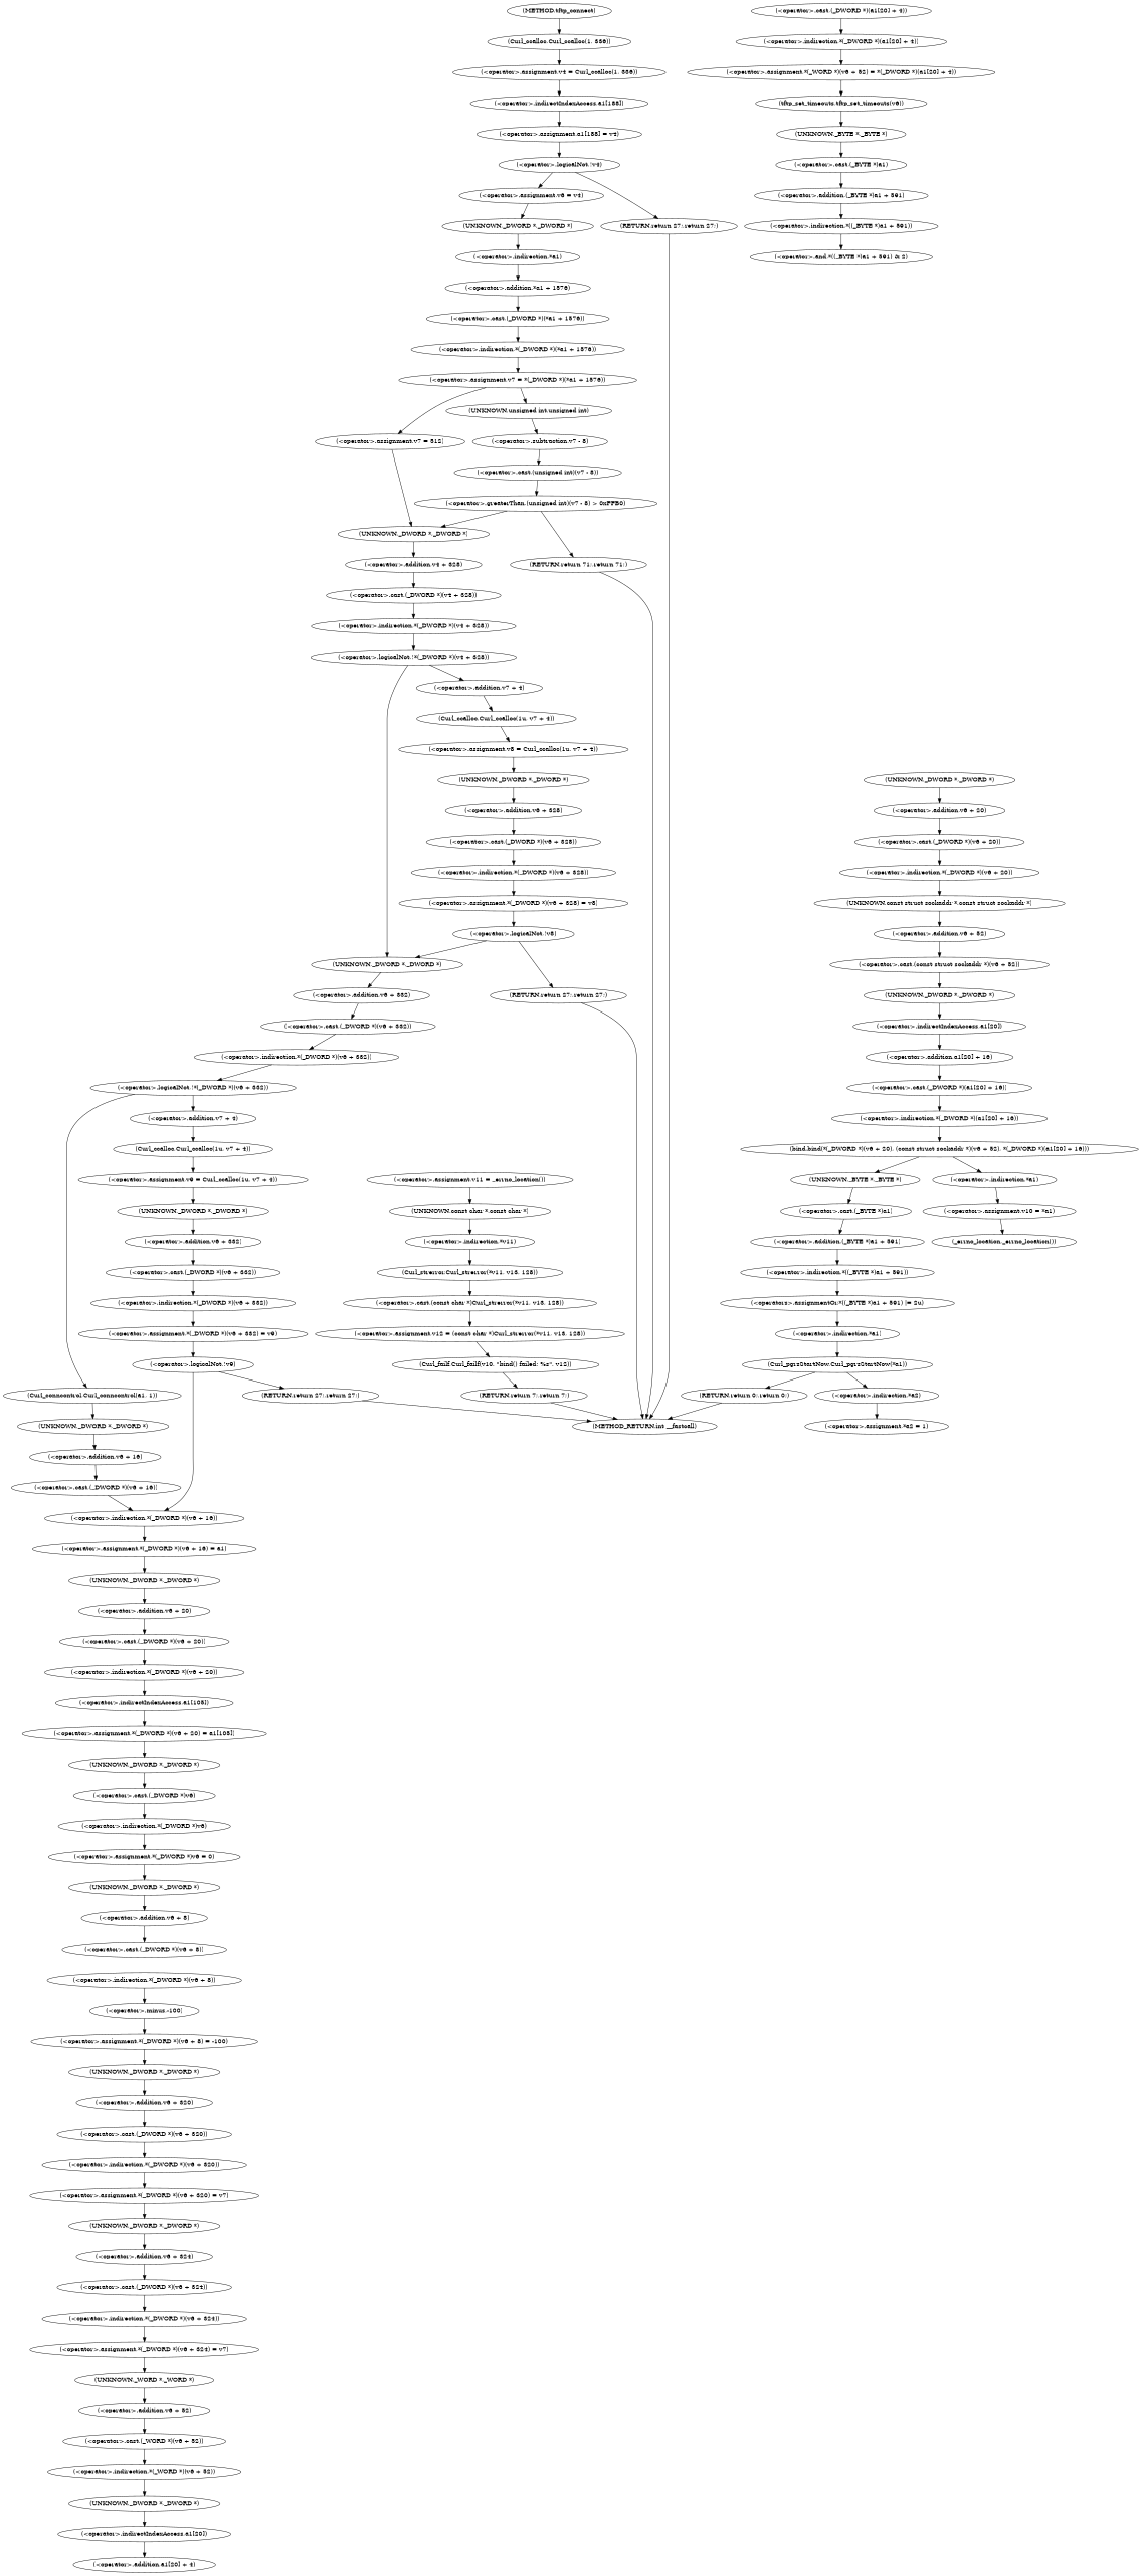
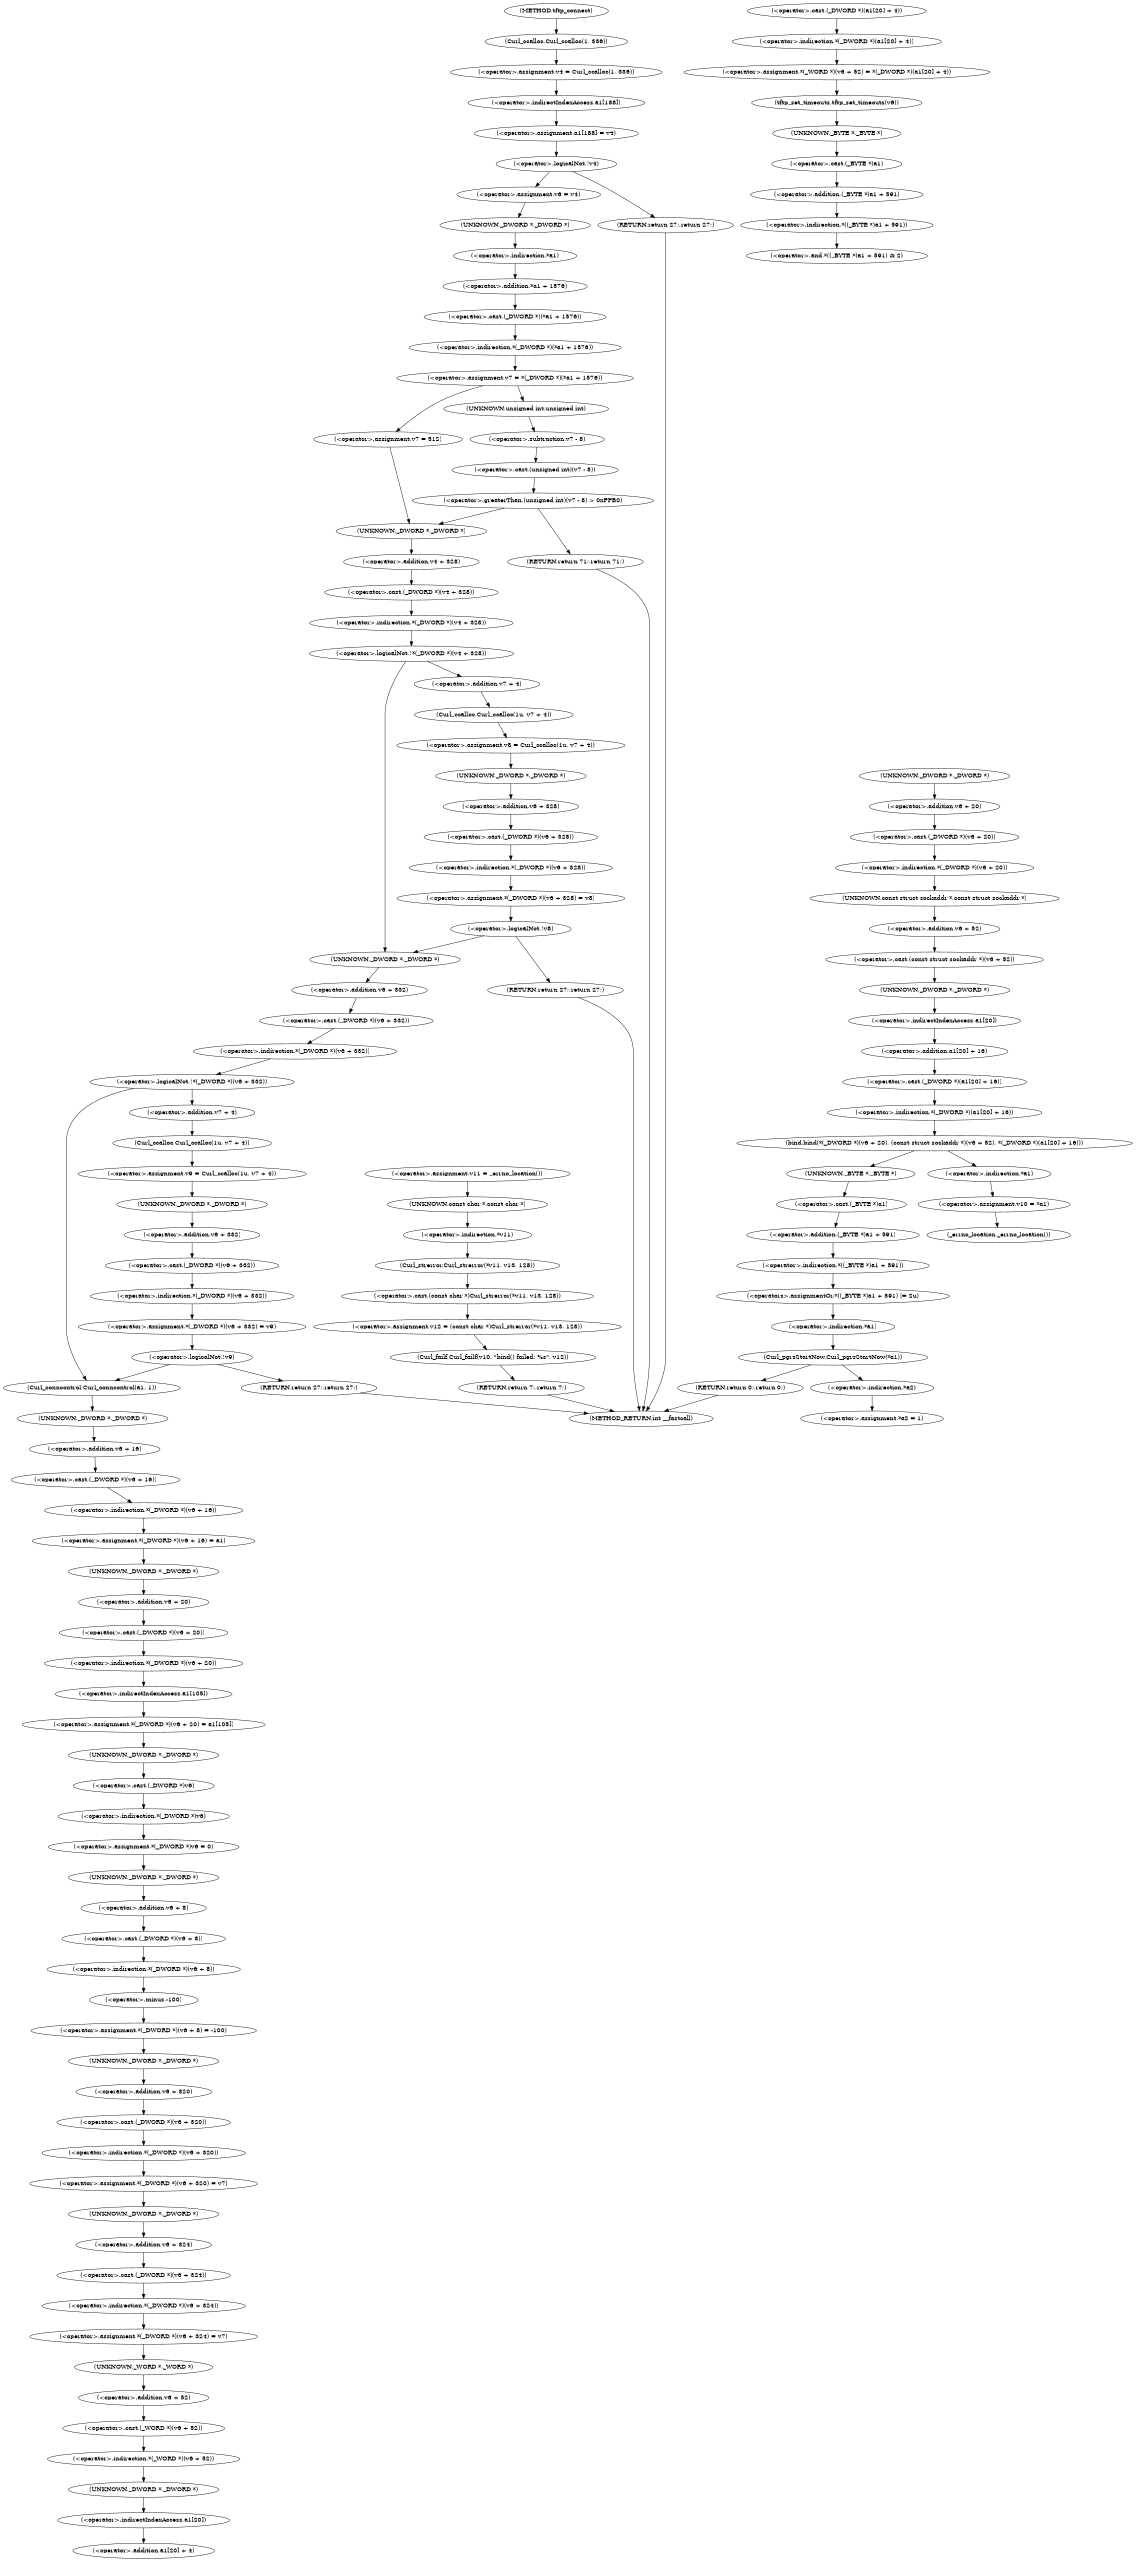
  digraph {
    n1 [label="(<operator>.assignment,v4 = Curl_ccalloc(1, 336))"]
    n2 [label="(<operator>.indirectIndexAccess,a1[188])"]
    n3 [label="(<operator>.assignment,a1[188] = v4)"]
    n4 [label="(Curl_ccalloc,Curl_ccalloc(1, 336))"]
    n5 [label="(<operator>.logicalNot,!v4)"]
    n6 [label="(RETURN,return 27;,return 27;)"]
    n7 [label="(<operator>.assignment,v6 = v4)"]
    n8 [label="(METHOD_RETURN,int __fastcall)"]
    n9 [label="(UNKNOWN,_DWORD *,_DWORD *)"]
    n10 [label="(<operator>.indirection,*a1)"]
    n11 [label="(<operator>.assignment,v7 = *(_DWORD *)(*a1 + 1576))"]
    n12 [label="(UNKNOWN,unsigned int,unsigned int)"]
    n13 [label="(<operator>.assignment,v7 = 512)"]
    n14 [label="(<operator>.subtraction,v7 - 8)"]
    n15 [label="(UNKNOWN,_DWORD *,_DWORD *)"]
    n16 [label="(<operator>.indirection,*(_DWORD *)(*a1 + 1576))"]
    n17 [label="(<operator>.cast,(_DWORD *)(*a1 + 1576))"]
    n18 [label="(<operator>.addition,*a1 + 1576)"]
    n19 [label="(<operator>.greaterThan,(unsigned int)(v7 - 8) > 0xFFB0)"]
    n20 [label="(RETURN,return 71;,return 71;)"]
    n21 [label="(<operator>.addition,v4 + 328)"]
    n22 [label="(<operator>.cast,(unsigned int)(v7 - 8))"]
    n23 [label="(<operator>.logicalNot,!*(_DWORD *)(v4 + 328))"]
    n24 [label="(<operator>.addition,v7 + 4)"]
    n25 [label="(UNKNOWN,_DWORD *,_DWORD *)"]
    n26 [label="(Curl_ccalloc,Curl_ccalloc(1u, v7 + 4))"]
    n27 [label="(<operator>.addition,v6 + 332)"]
    n28 [label="(<operator>.indirection,*(_DWORD *)(v4 + 328))"]
    n29 [label="(<operator>.cast,(_DWORD *)(v4 + 328))"]
    n30 [label="(<operator>.assignment,v8 = Curl_ccalloc(1u, v7 + 4))"]
    n31 [label="(UNKNOWN,_DWORD *,_DWORD *)"]
    n32 [label="(<operator>.addition,v6 + 328)"]
    n33 [label="(<operator>.assignment,*(_DWORD *)(v6 + 328) = v8)"]
    n34 [label="(<operator>.logicalNot,!v8)"]
    n35 [label="(RETURN,return 27;,return 27;)"]
    n36 [label="(<operator>.indirection,*(_DWORD *)(v6 + 328))"]
    n37 [label="(<operator>.cast,(_DWORD *)(v6 + 328))"]
    n38 [label="(<operator>.logicalNot,!*(_DWORD *)(v6 + 332))"]
    n39 [label="(<operator>.addition,v7 + 4)"]
    n40 [label="(Curl_conncontrol,Curl_conncontrol(a1, 1))"]
    n41 [label="(Curl_ccalloc,Curl_ccalloc(1u, v7 + 4))"]
    n42 [label="(UNKNOWN,_DWORD *,_DWORD *)"]
    n43 [label="(<operator>.indirection,*(_DWORD *)(v6 + 332))"]
    n44 [label="(<operator>.cast,(_DWORD *)(v6 + 332))"]
    n45 [label="(<operator>.assignment,v9 = Curl_ccalloc(1u, v7 + 4))"]
    n46 [label="(UNKNOWN,_DWORD *,_DWORD *)"]
    n47 [label="(<operator>.addition,v6 + 332)"]
    n48 [label="(<operator>.assignment,*(_DWORD *)(v6 + 332) = v9)"]
    n49 [label="(<operator>.logicalNot,!v9)"]
    n50 [label="(RETURN,return 27;,return 27;)"]
    n51 [label="(<operator>.indirection,*(_DWORD *)(v6 + 332))"]
    n52 [label="(<operator>.cast,(_DWORD *)(v6 + 332))"]
    n53 [label="(<operator>.addition,v6 + 16)"]
    n54 [label="(<operator>.assignment,*(_DWORD *)(v6 + 16) = a1)"]
    n55 [label="(UNKNOWN,_DWORD *,_DWORD *)"]
    n56 [label="(<operator>.addition,v6 + 20)"]
    n57 [label="(<operator>.indirection,*(_DWORD *)(v6 + 16))"]
    n58 [label="(<operator>.cast,(_DWORD *)(v6 + 16))"]
    n59 [label="(<operator>.assignment,*(_DWORD *)(v6 + 20) = a1[105])"]
    n60 [label="(UNKNOWN,_DWORD *,_DWORD *)"]
    n61 [label="(<operator>.cast,(_DWORD *)v6)"]
    n62 [label="(<operator>.indirection,*(_DWORD *)(v6 + 20))"]
    n63 [label="(<operator>.indirectIndexAccess,a1[105])"]
    n64 [label="(<operator>.cast,(_DWORD *)(v6 + 20))"]
    n65 [label="(<operator>.assignment,*(_DWORD *)v6 = 0)"]
    n66 [label="(UNKNOWN,_DWORD *,_DWORD *)"]
    n67 [label="(<operator>.addition,v6 + 8)"]
    n68 [label="(<operator>.indirection,*(_DWORD *)v6)"]
    n69 [label="(<operator>.assignment,*(_DWORD *)(v6 + 8) = -100)"]
    n70 [label="(UNKNOWN,_DWORD *,_DWORD *)"]
    n71 [label="(<operator>.addition,v6 + 320)"]
    n72 [label="(<operator>.indirection,*(_DWORD *)(v6 + 8))"]
    n73 [label="(<operator>.minus,-100)"]
    n74 [label="(<operator>.cast,(_DWORD *)(v6 + 8))"]
    n75 [label="(<operator>.assignment,*(_DWORD *)(v6 + 320) = v7)"]
    n76 [label="(UNKNOWN,_DWORD *,_DWORD *)"]
    n77 [label="(<operator>.addition,v6 + 324)"]
    n78 [label="(<operator>.indirection,*(_DWORD *)(v6 + 320))"]
    n79 [label="(<operator>.cast,(_DWORD *)(v6 + 320))"]
    n80 [label="(<operator>.assignment,*(_DWORD *)(v6 + 324) = v7)"]
    n81 [label="(UNKNOWN,_WORD *,_WORD *)"]
    n82 [label="(<operator>.addition,v6 + 52)"]
    n83 [label="(<operator>.indirection,*(_DWORD *)(v6 + 324))"]
    n84 [label="(<operator>.cast,(_DWORD *)(v6 + 324))"]
    n85 [label="(<operator>.assignment,*(_WORD *)(v6 + 52) = *(_DWORD *)(a1[20] + 4))"]
    n86 [label="(tftp_set_timeouts,tftp_set_timeouts(v6))"]
    n87 [label="(UNKNOWN,_BYTE *,_BYTE *)"]
    n88 [label="(<operator>.indirection,*(_WORD *)(v6 + 52))"]
    n89 [label="(UNKNOWN,_DWORD *,_DWORD *)"]
    n90 [label="(<operator>.indirectIndexAccess,a1[20])"]
    n91 [label="(<operator>.cast,(_WORD *)(v6 + 52))"]
    n92 [label="(<operator>.indirection,*(_DWORD *)(a1[20] + 4))"]
    n93 [label="(<operator>.cast,(_DWORD *)(a1[20] + 4))"]
    n94 [label="(<operator>.addition,a1[20] + 4)"]
    n95 [label="(<operator>.cast,(_BYTE *)a1)"]
    n96 [label="(UNKNOWN,_DWORD *,_DWORD *)"]
    n97 [label="(<operator>.addition,v6 + 20)"]
    n98 [label="(<operator>.indirection,*a1)"]
    n99 [label="(Curl_pgrsStartNow,Curl_pgrsStartNow(*a1))"]
    n100 [label="(<operator>.and,*((_BYTE *)a1 + 591) & 2)"]
    n101 [label="(<operator>.indirection,*((_BYTE *)a1 + 591))"]
    n102 [label="(<operator>.addition,(_BYTE *)a1 + 591)"]
    n103 [label="(bind,bind(*(_DWORD *)(v6 + 20), (const struct sockaddr *)(v6 + 52), *(_DWORD *)(a1[20] + 16)))"]
    n104 [label="(<operator>.indirection,*a1)"]
    n105 [label="(UNKNOWN,_BYTE *,_BYTE *)"]
    n106 [label="(<operator>.assignment,v10 = *a1)"]
    n107 [label="(<operator>.cast,(_BYTE *)a1)"]
    n108 [label="(<operator>.indirection,*(_DWORD *)(v6 + 20))"]
    n109 [label="(UNKNOWN,const struct sockaddr *,const struct sockaddr *)"]
    n110 [label="(<operator>.addition,v6 + 52)"]
    n111 [label="(<operator>.cast,(_DWORD *)(v6 + 20))"]
    n112 [label="(<operator>.cast,(const struct sockaddr *)(v6 + 52))"]
    n113 [label="(UNKNOWN,_DWORD *,_DWORD *)"]
    n114 [label="(<operator>.indirectIndexAccess,a1[20])"]
    n115 [label="(<operator>.indirection,*(_DWORD *)(a1[20] + 16))"]
    n116 [label="(<operator>.cast,(_DWORD *)(a1[20] + 16))"]
    n117 [label="(<operator>.addition,a1[20] + 16)"]
    n118 [label="(_errno_location,_errno_location())"]
    n119 [label="(<operator>.assignment,v11 = _errno_location())"]
    n120 [label="(UNKNOWN,const char *,const char *)"]
    n121 [label="(<operator>.indirection,*v11)"]
    n122 [label="(<operator>.assignment,v12 = (const char *)Curl_strerror(*v11, v13, 128))"]
    n123 [label="(Curl_failf,Curl_failf(v10, \"bind() failed; %s\", v12))"]
    n124 [label="(RETURN,return 7;,return 7;)"]
    n125 [label="(<operator>.cast,(const char *)Curl_strerror(*v11, v13, 128))"]
    n126 [label="(Curl_strerror,Curl_strerror(*v11, v13, 128))"]
    n127 [label="(<operators>.assignmentOr,*((_BYTE *)a1 + 591) |= 2u)"]
    n128 [label="(<operator>.indirection,*((_BYTE *)a1 + 591))"]
    n129 [label="(<operator>.addition,(_BYTE *)a1 + 591)"]
    n130 [label="(<operator>.indirection,*a2)"]
    n131 [label="(RETURN,return 0;,return 0;)"]
    n132 [label="(<operator>.assignment,*a2 = 1)"]
    n133 [label="(METHOD,tftp_connect)"]
    n1 -> n2
    n2 -> n3
    n3 -> n5
    n4 -> n1
    n5 -> n6
    n5 -> n7
    n6 -> n8
    n7 -> n9
    n9 -> n10
    n10 -> n18
    n11 -> n12
    n11 -> n13
    n12 -> n14
    n13 -> n15
    n14 -> n22
    n15 -> n21
    n16 -> n11
    n17 -> n16
    n18 -> n17
    n19 -> n15
    n19 -> n20
    n20 -> n8
    n21 -> n29
    n22 -> n19
    n23 -> n24
    n23 -> n25
    n24 -> n26
    n25 -> n27
    n26 -> n30
    n27 -> n44
    n28 -> n23
    n29 -> n28
    n30 -> n31
    n31 -> n32
    n32 -> n37
    n33 -> n34
    n34 -> n25
    n34 -> n35
    n35 -> n8
    n36 -> n33
    n37 -> n36
    n38 -> n39
    n38 -> n40
    n39 -> n41
    n40 -> n42
    n41 -> n45
    n42 -> n53
    n43 -> n38
    n44 -> n43
    n45 -> n46
    n46 -> n47
    n47 -> n52
    n48 -> n49
-   n49 -> n57
+   n49 -> n40
    n49 -> n50
    n50 -> n8
    n51 -> n48
    n52 -> n51
    n53 -> n58
    n54 -> n55
    n55 -> n56
    n56 -> n64
    n57 -> n54
    n58 -> n57
    n59 -> n60
    n60 -> n61
    n61 -> n68
    n62 -> n63
    n63 -> n59
    n64 -> n62
    n65 -> n66
    n66 -> n67
    n67 -> n74
    n68 -> n65
    n69 -> n70
    n70 -> n71
    n71 -> n79
    n72 -> n73
    n73 -> n69
+   n74 -> n72
    n75 -> n76
    n76 -> n77
    n77 -> n84
    n78 -> n75
    n79 -> n78
    n80 -> n81
    n81 -> n82
    n82 -> n91
    n83 -> n80
    n84 -> n83
    n85 -> n86
    n86 -> n87
    n87 -> n95
    n88 -> n89
    n89 -> n90
    n90 -> n94
    n91 -> n88
    n92 -> n85
    n93 -> n92
    n95 -> n102
    n96 -> n97
    n97 -> n111
    n98 -> n99
    n99 -> n130
    n99 -> n131
    n101 -> n100
    n102 -> n101
    n103 -> n104
    n103 -> n105
    n104 -> n106
    n105 -> n107
    n106 -> n118
    n107 -> n129
    n108 -> n109
    n109 -> n110
    n110 -> n112
    n111 -> n108
    n112 -> n113
    n113 -> n114
    n114 -> n117
    n115 -> n103
    n116 -> n115
    n117 -> n116
    n119 -> n120
    n120 -> n121
    n121 -> n126
    n122 -> n123
    n123 -> n124
    n124 -> n8
    n125 -> n122
    n126 -> n125
    n127 -> n98
    n128 -> n127
    n129 -> n128
    n130 -> n132
    n131 -> n8
    n133 -> n4
  }
